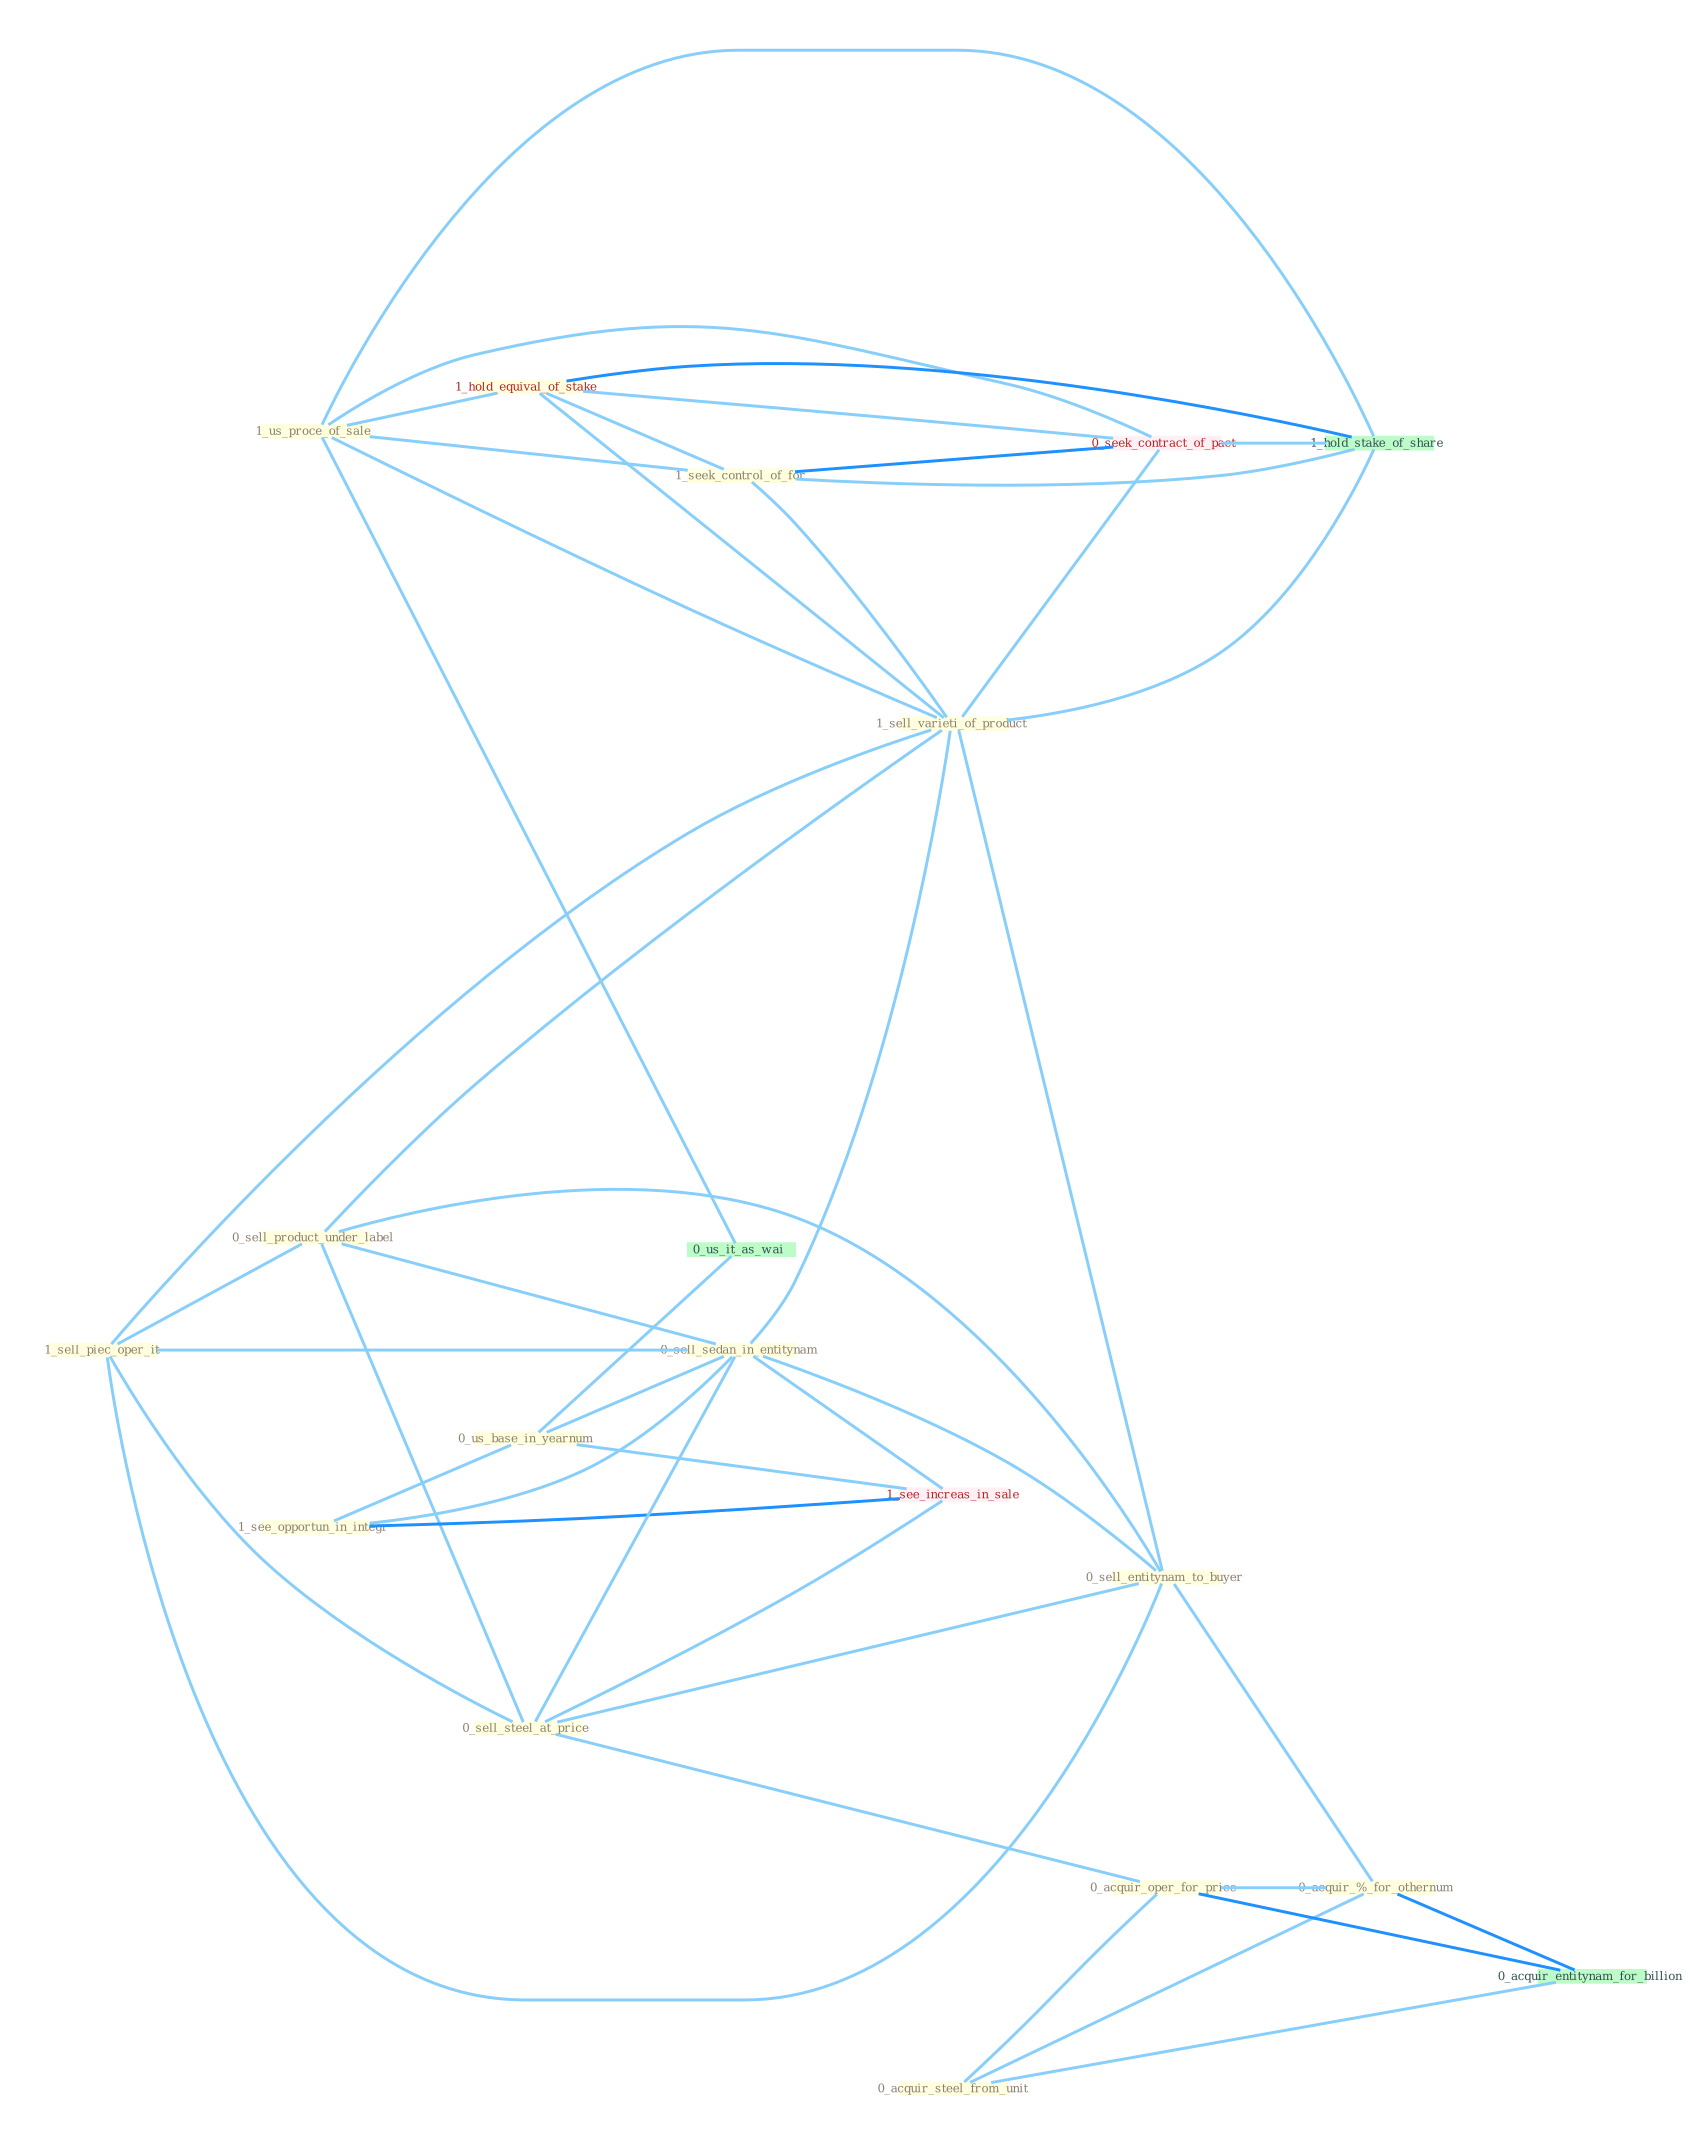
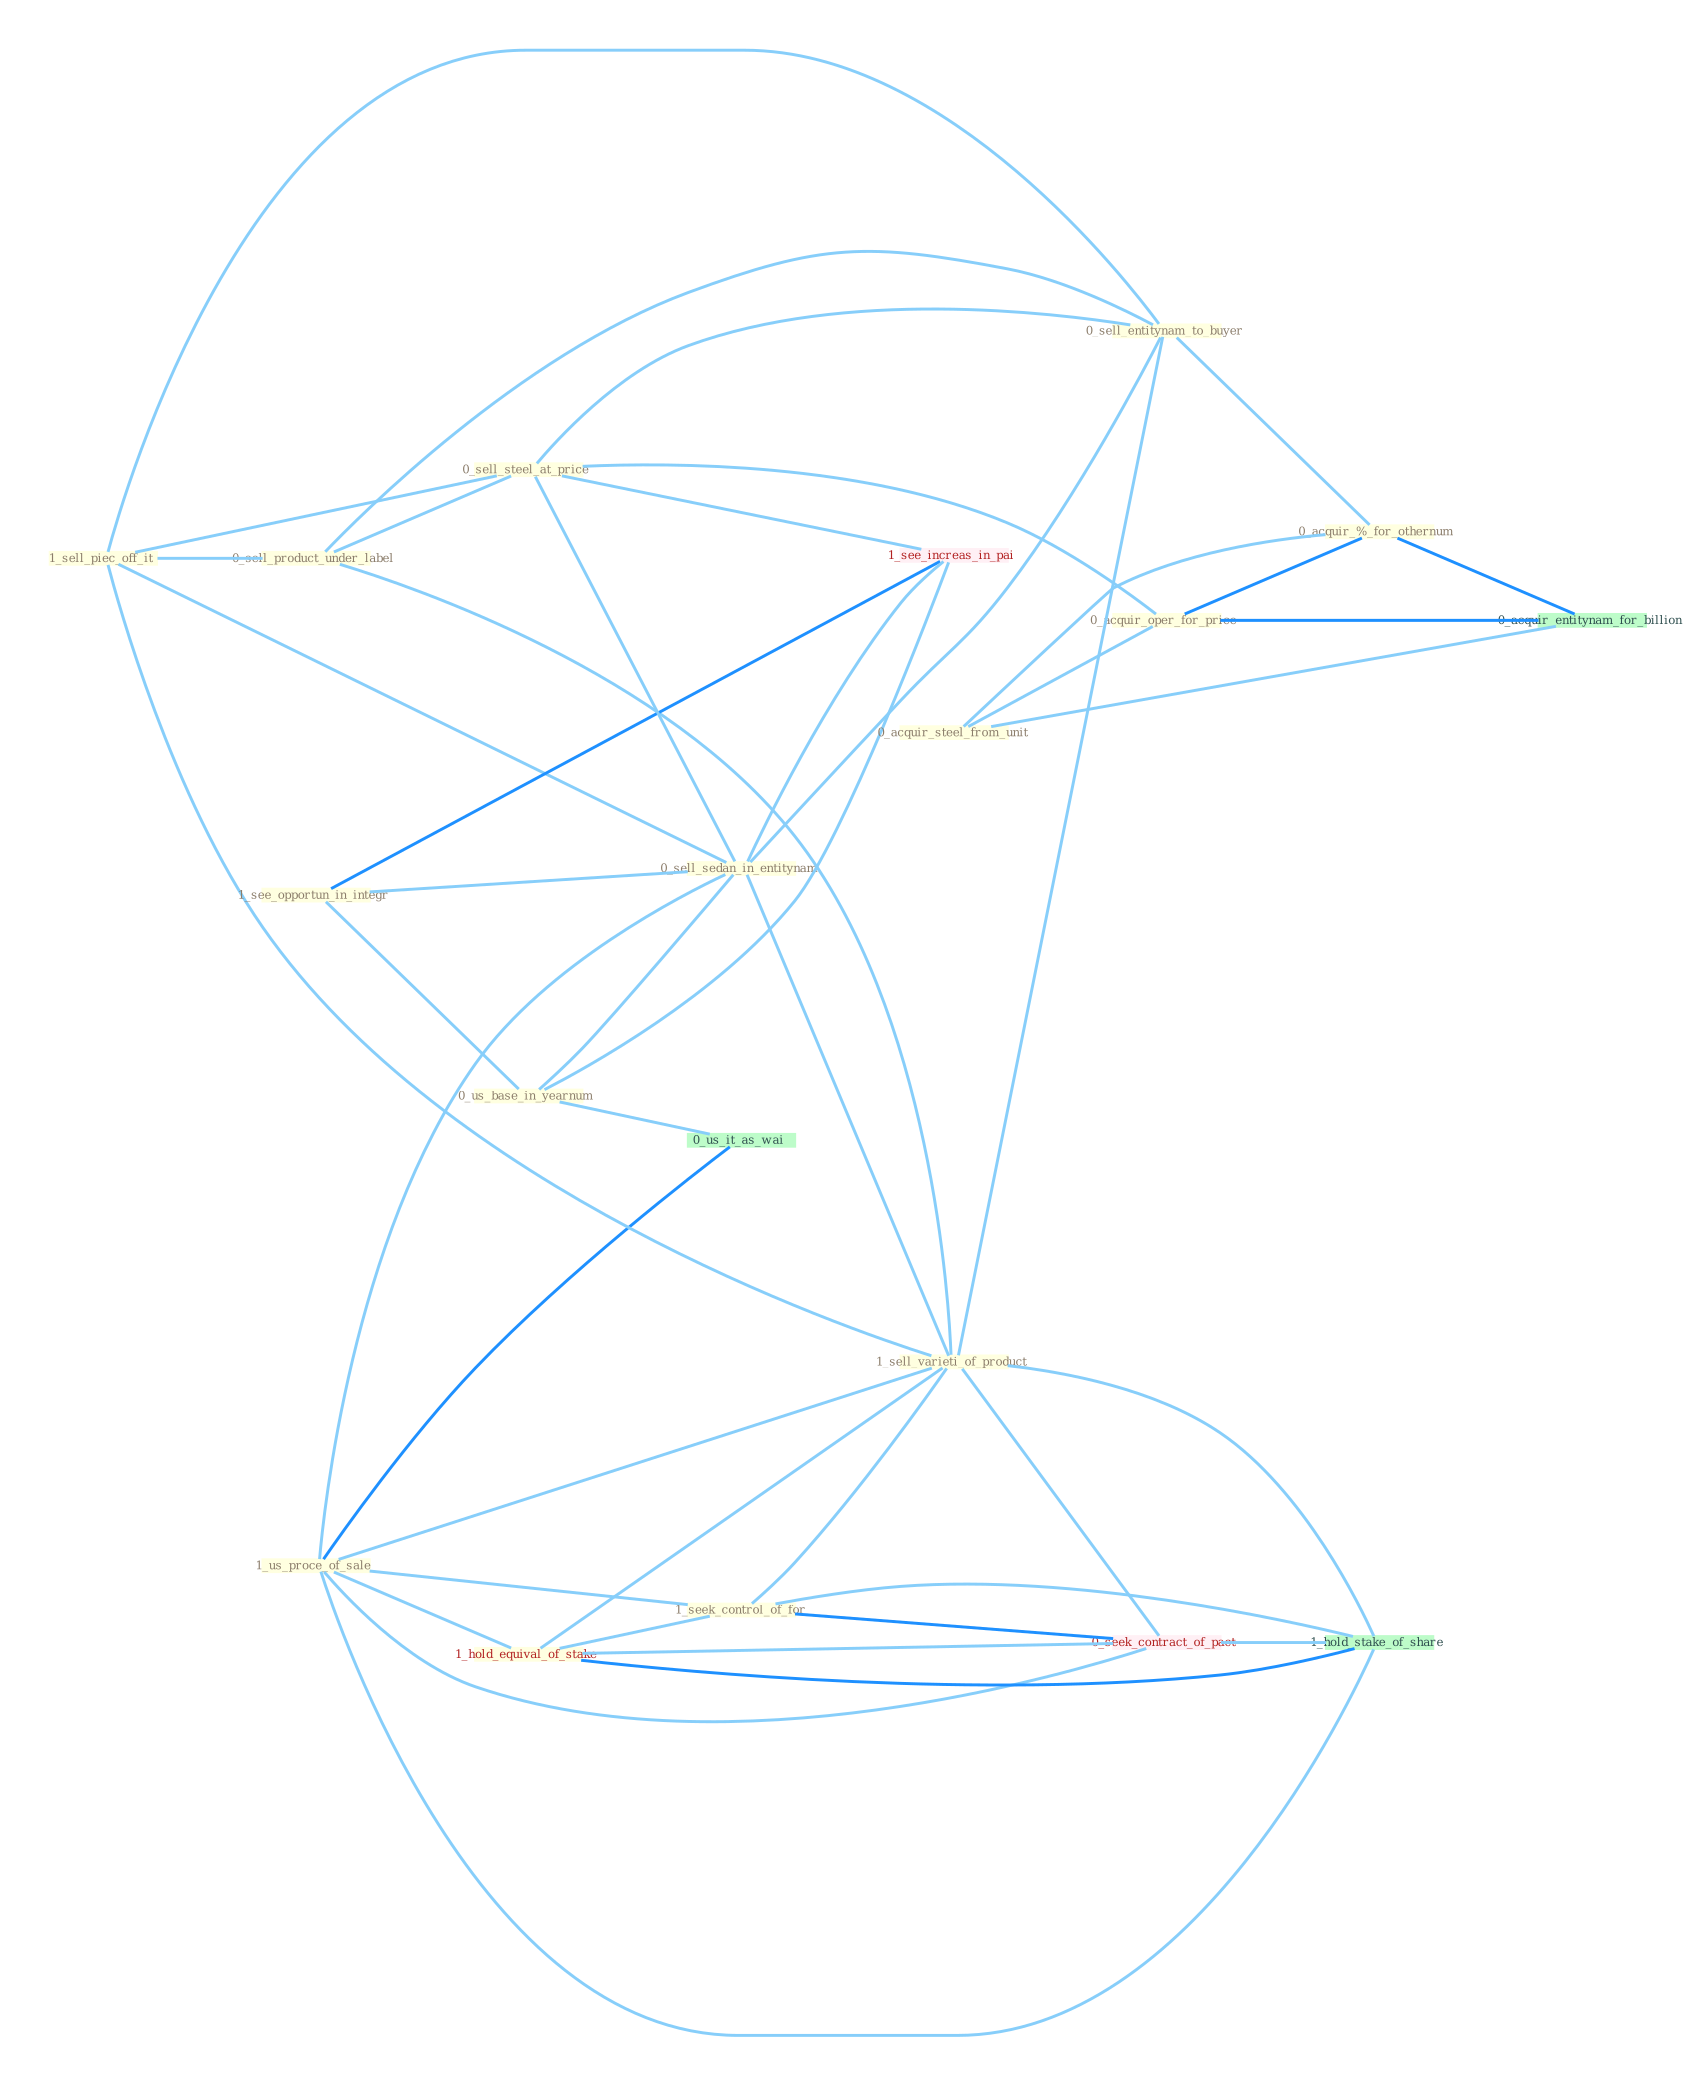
  graph {
    rankdir=LR
    node [color="#ffffe0" fixedsize=true fontcolor="#8b7d6b" fontsize=4 shape=polygon style=filled]
    edge [color="#87cefa" w=1]
    "1_us_proce_of_sale " [height=.06 width=.5]
-   "1_sell_piec_off_it " [height=.06 width=.5 label="1_sell_piec_oper_it"]
+   "1_sell_piec_off_it " [height=.06 width=.5]
    "1_hold_equival_of_stake " [fontcolor="#b22222" height=.06 width=.5]
    "0_sell_product_under_label " [height=.06 width=.5]
    "1_see_opportun_in_integr " [height=.06 width=.5]
    n6 [height=.06 label="1_seek_control_of_for" width=.5]
    "0_us_base_in_yearnum " [height=.06 width=.5]
    "0_sell_steel_at_price " [height=.06 width=.5]
    "0_sell_sedan_in_entitynam " [height=.06 width=.5]
    "1_sell_varieti_of_product " [height=.06 width=.5]
    "0_sell_entitynam_to_buyer " [height=.06 width=.5]
    n12 [height=.06 label="0_acquir_steel_from_unit" width=.5]
    "0_acquir_oper_for_price " [height=.06 width=.5]
    "0_acquir_%_for_othernum " [height=.06 width=.5]
    "0_seek_contract_of_pact " [color="#fff0f5" fontcolor="#b22222" height=.06 width=.5]
-   "1_see_increas_in_pai " [color="#fff0f5" fontcolor="#b22222" height=.06 width=.5 label="1_see_increas_in_sale"]
+   "1_see_increas_in_pai " [color="#fff0f5" fontcolor="#b22222" height=.06 width=.5]
    "0_us_it_as_wai " [color="#BDFCC9" fontcolor="#2f4f4f" height=.06 width=.5]
    "1_hold_stake_of_share " [color="#BDFCC9" fontcolor="#2f4f4f" height=.06 width=.5]
    "0_acquir_entitynam_for_billion " [color="#BDFCC9" fontcolor="#2f4f4f" height=.06 width=.5]
    subgraph sub_1 {
      "1_us_proce_of_sale "
      "1_sell_piec_off_it "
      "1_hold_equival_of_stake "
      "0_sell_product_under_label "
      "1_see_opportun_in_integr "
      n6
      "0_us_base_in_yearnum "
      "0_sell_steel_at_price "
      "0_sell_sedan_in_entitynam "
      "1_sell_varieti_of_product "
      "0_sell_entitynam_to_buyer "
      n12
      "0_acquir_oper_for_price "
      "0_acquir_%_for_othernum "
    }
    subgraph sub_2 {
      "0_seek_contract_of_pact "
      "1_see_increas_in_pai "
    }
    "1_us_proce_of_sale " -- "1_hold_equival_of_stake "
    "1_us_proce_of_sale " -- n6
    "1_us_proce_of_sale " -- "1_sell_varieti_of_product "
    "1_us_proce_of_sale " -- "0_seek_contract_of_pact "
-   "1_us_proce_of_sale " -- "0_us_it_as_wai "
+   "1_us_proce_of_sale " -- "0_us_it_as_wai " [color="#1e90ff"]
    "1_us_proce_of_sale " -- "1_hold_stake_of_share "
    "1_sell_piec_off_it " -- "0_sell_product_under_label "
    "1_sell_piec_off_it " -- "0_sell_steel_at_price "
    "1_sell_piec_off_it " -- "0_sell_sedan_in_entitynam "
    "1_sell_piec_off_it " -- "1_sell_varieti_of_product "
    "1_sell_piec_off_it " -- "0_sell_entitynam_to_buyer "
    "1_hold_equival_of_stake " -- n6
    "1_hold_equival_of_stake " -- "1_sell_varieti_of_product "
    "1_hold_equival_of_stake " -- "0_seek_contract_of_pact "
    "1_hold_equival_of_stake " -- "1_hold_stake_of_share " [color="#1e90ff" w=2]
    "0_sell_product_under_label " -- "0_sell_steel_at_price "
-   "0_sell_product_under_label " -- "0_sell_sedan_in_entitynam "
+   "1_us_proce_of_sale " -- "0_sell_sedan_in_entitynam "
    "0_sell_product_under_label " -- "1_sell_varieti_of_product "
    "0_sell_product_under_label " -- "0_sell_entitynam_to_buyer "
    "1_see_opportun_in_integr " -- "0_us_base_in_yearnum "
    "1_see_opportun_in_integr " -- "0_sell_sedan_in_entitynam "
    "1_see_opportun_in_integr " -- "1_see_increas_in_pai " [color="#1e90ff" w=2]
    n6 -- "1_sell_varieti_of_product "
    n6 -- "0_seek_contract_of_pact " [color="#1e90ff" w=2]
    n6 -- "1_hold_stake_of_share "
    "0_us_base_in_yearnum " -- "0_sell_sedan_in_entitynam "
    "0_us_base_in_yearnum " -- "1_see_increas_in_pai "
    "0_us_base_in_yearnum " -- "0_us_it_as_wai "
    "0_sell_steel_at_price " -- "0_sell_sedan_in_entitynam "
    "0_sell_steel_at_price " -- "0_sell_entitynam_to_buyer "
    "0_sell_steel_at_price " -- "0_acquir_oper_for_price "
    "0_sell_steel_at_price " -- "1_see_increas_in_pai "
    "0_sell_sedan_in_entitynam " -- "1_sell_varieti_of_product "
    "0_sell_sedan_in_entitynam " -- "0_sell_entitynam_to_buyer "
    "0_sell_sedan_in_entitynam " -- "1_see_increas_in_pai "
    "1_sell_varieti_of_product " -- "0_sell_entitynam_to_buyer "
    "1_sell_varieti_of_product " -- "0_seek_contract_of_pact "
    "1_sell_varieti_of_product " -- "1_hold_stake_of_share "
    "0_sell_entitynam_to_buyer " -- "0_acquir_%_for_othernum "
    n12 -- "0_acquir_oper_for_price "
    n12 -- "0_acquir_%_for_othernum "
    n12 -- "0_acquir_entitynam_for_billion "
-   "0_acquir_oper_for_price " -- "0_acquir_%_for_othernum " [w=2]
+   "0_acquir_oper_for_price " -- "0_acquir_%_for_othernum " [color="#1e90ff" w=2]
    "0_acquir_oper_for_price " -- "0_acquir_entitynam_for_billion " [color="#1e90ff" w=2]
    "0_acquir_%_for_othernum " -- "0_acquir_entitynam_for_billion " [color="#1e90ff" w=2]
    "0_seek_contract_of_pact " -- "1_hold_stake_of_share "
  }
